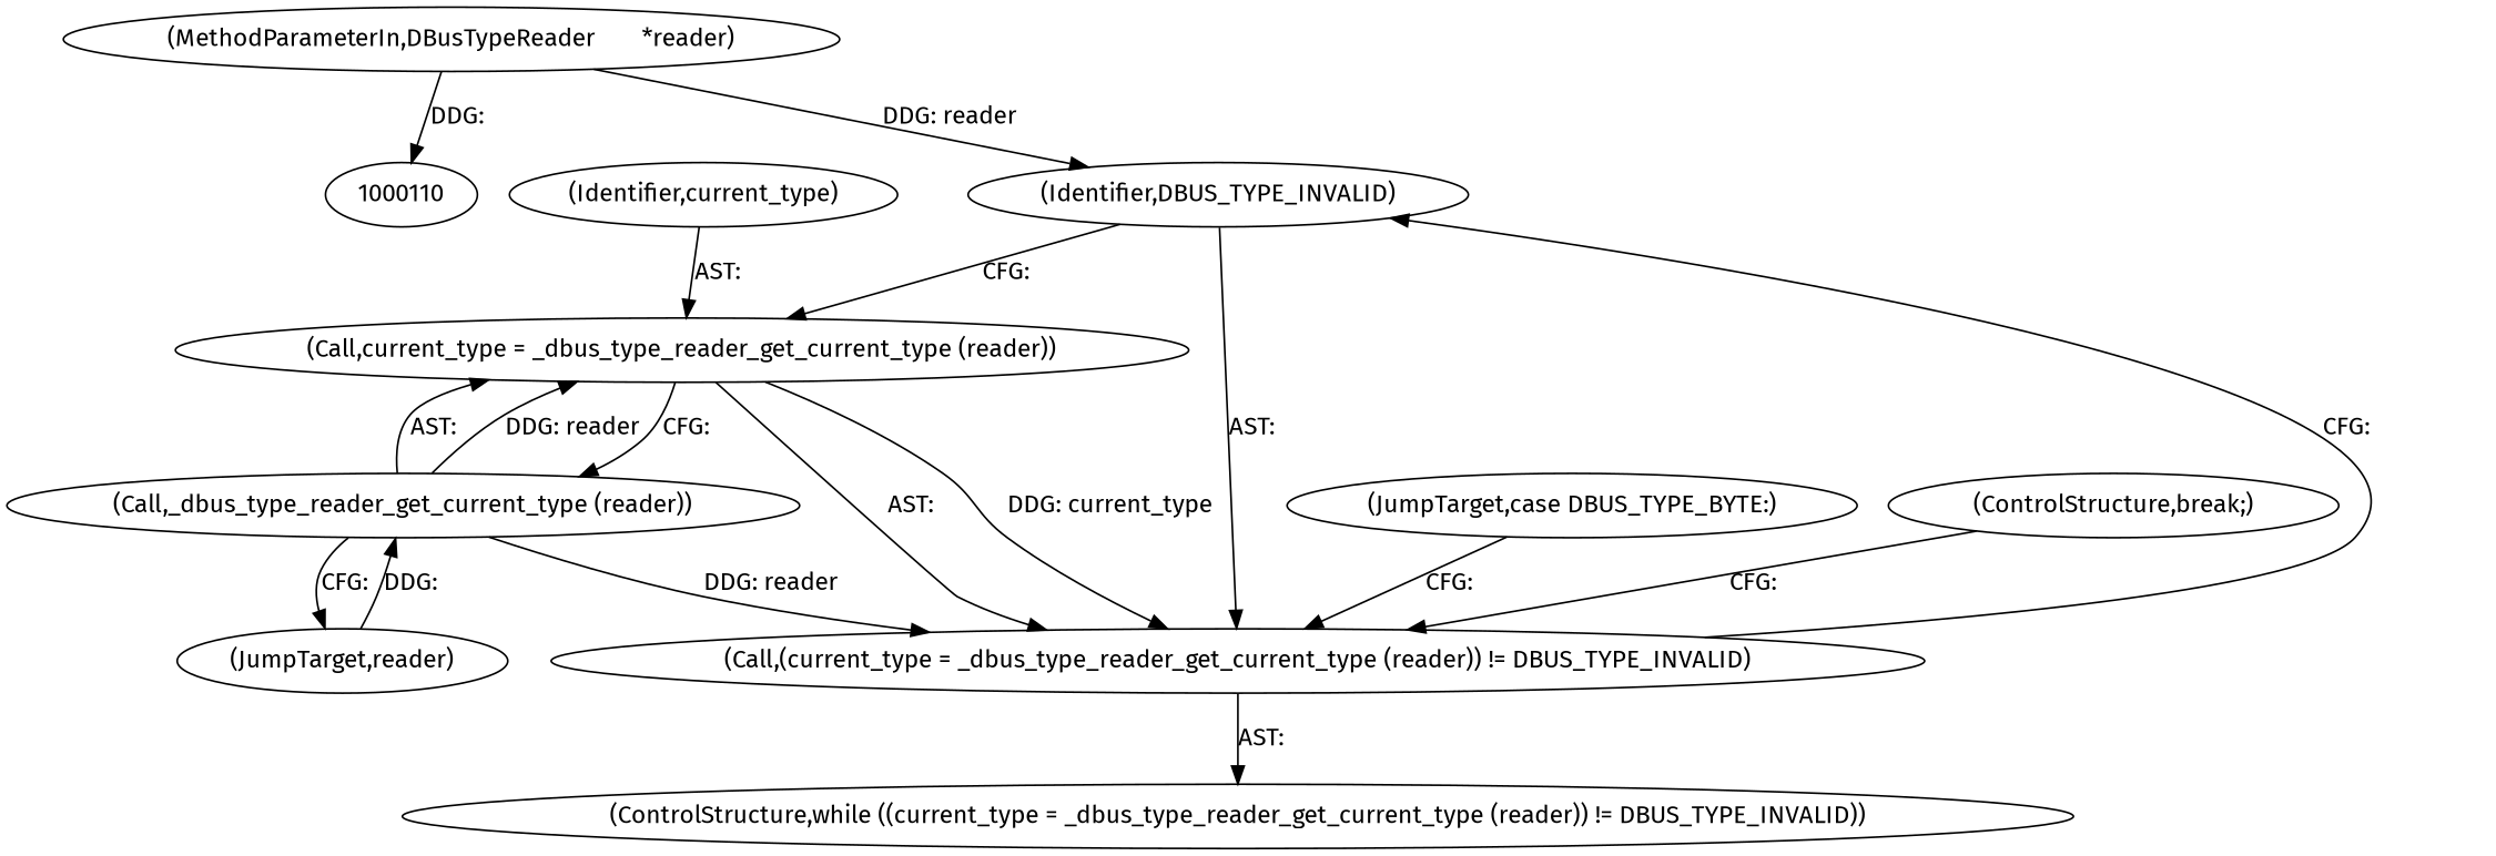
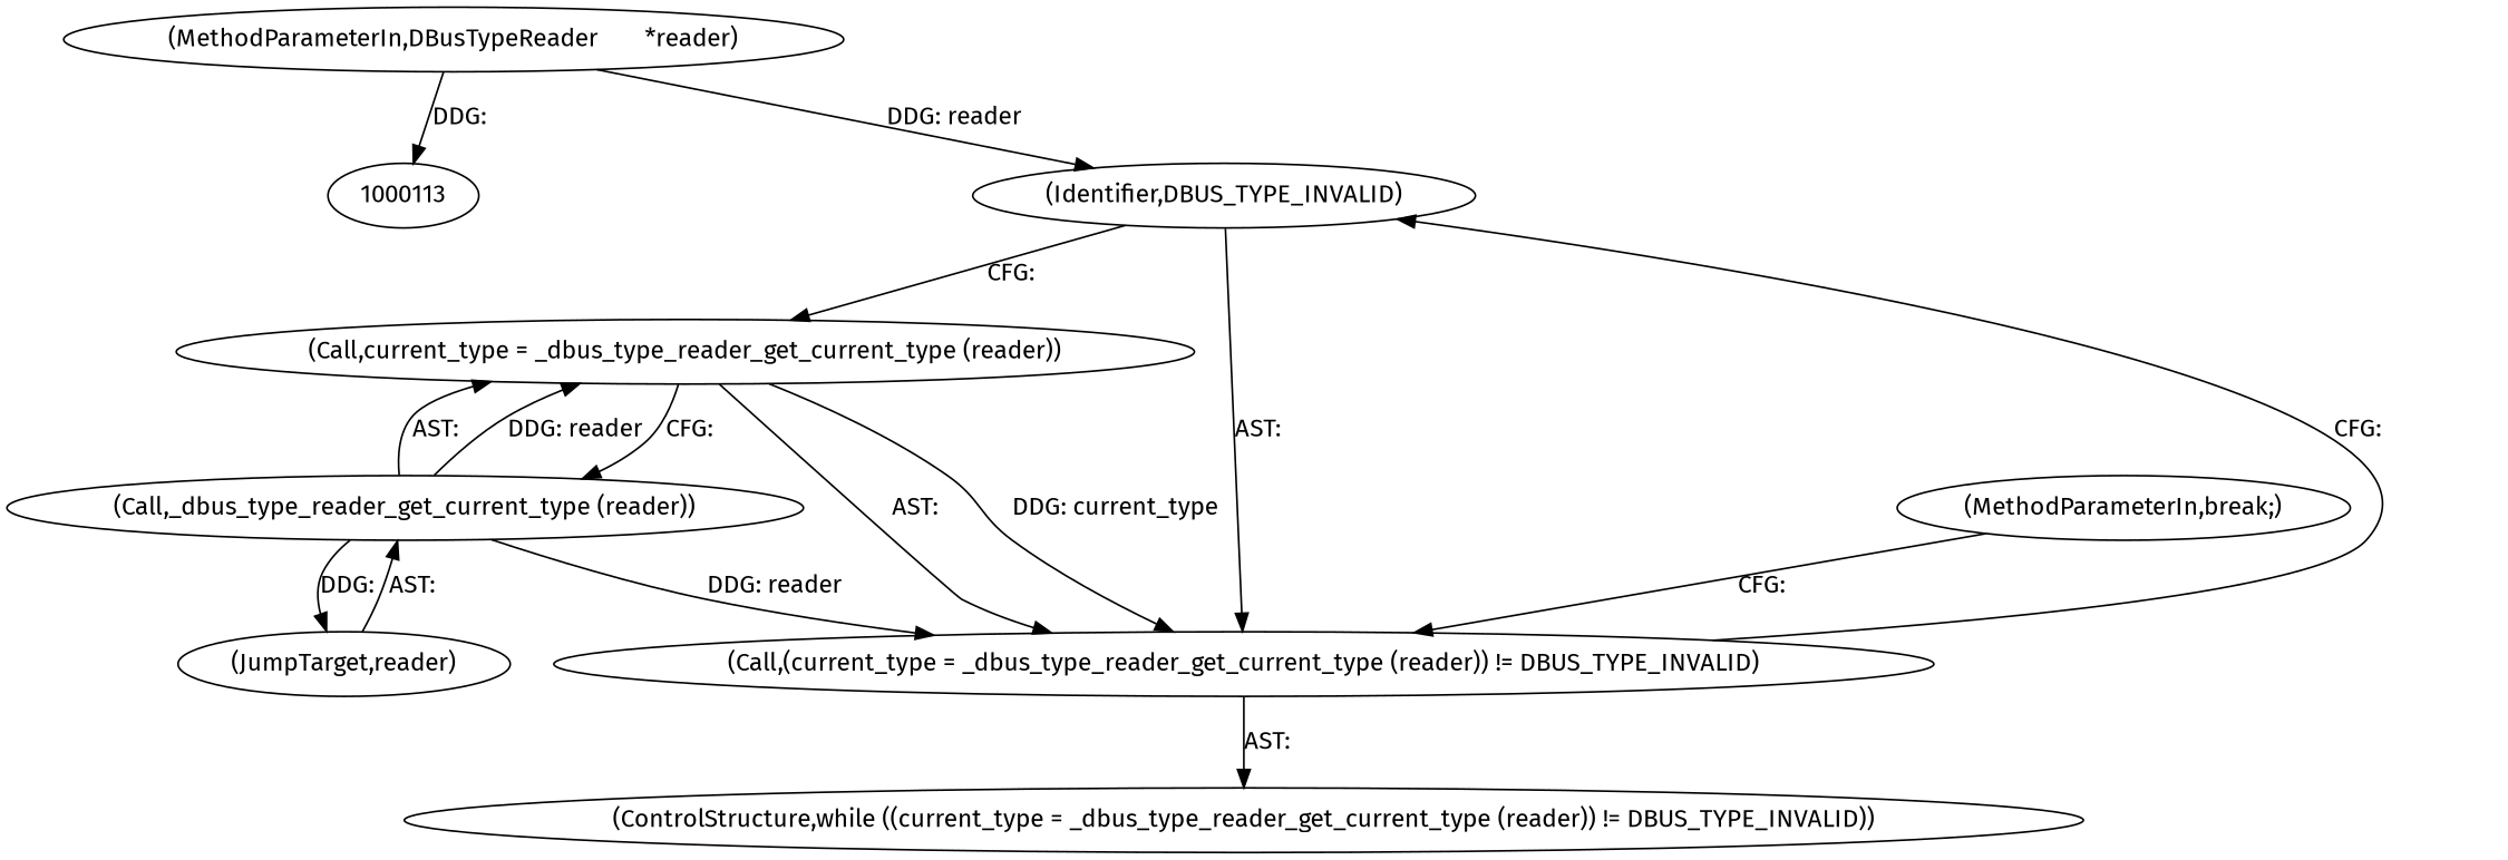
  digraph {
    fontname="Fira Sans"
    node [fontname="Fira Sans"]
    edge [fontname="Fira Sans"]
    n1 [label="(MethodParameterIn,DBusTypeReader       *reader)"]
-   1000110
+   1000110 [label=1000113]
    n3 [label="(Identifier,DBUS_TYPE_INVALID)"]
    n4 [label="(Call,_dbus_type_reader_get_current_type (reader))"]
    n5 [label="(Call,(current_type = _dbus_type_reader_get_current_type (reader)) != DBUS_TYPE_INVALID)"]
    n6 [label="(Call,current_type = _dbus_type_reader_get_current_type (reader))"]
    n7 [label="(JumpTarget,reader)"]
    n8 [label="(ControlStructure,while ((current_type = _dbus_type_reader_get_current_type (reader)) != DBUS_TYPE_INVALID))"]
-   n9 [label="(Identifier,current_type)"]
-   n10 [label="(JumpTarget,case DBUS_TYPE_BYTE:)"]
-   n11 [label="(ControlStructure,break;)"]
+   n11 [label="(MethodParameterIn,break;)"]
    n1 -> 1000110 [label="DDG: "]
    n1 -> n3 [label="DDG: reader"]
    n3 -> n5 [label="AST: "]
    n3 -> n6 [label="CFG: "]
    n4 -> n5 [label="DDG: reader"]
    n4 -> n6 [label="AST: "]
    n4 -> n6 [label="DDG: reader"]
-   n4 -> n7 [label="CFG: "]
+   n4 -> n7 [label="DDG: "]
    n5 -> n3 [label="CFG: "]
    n5 -> n8 [label="AST: "]
    n6 -> n4 [label="CFG: "]
    n6 -> n5 [label="AST: "]
    n6 -> n5 [label="DDG: current_type"]
-   n7 -> n4 [label="DDG: "]
-   n9 -> n6 [label="AST: "]
-   n10 -> n5 [label="CFG: "]
+   n7 -> n4 [label="AST: "]
    n11 -> n5 [label="CFG: "]
  }
